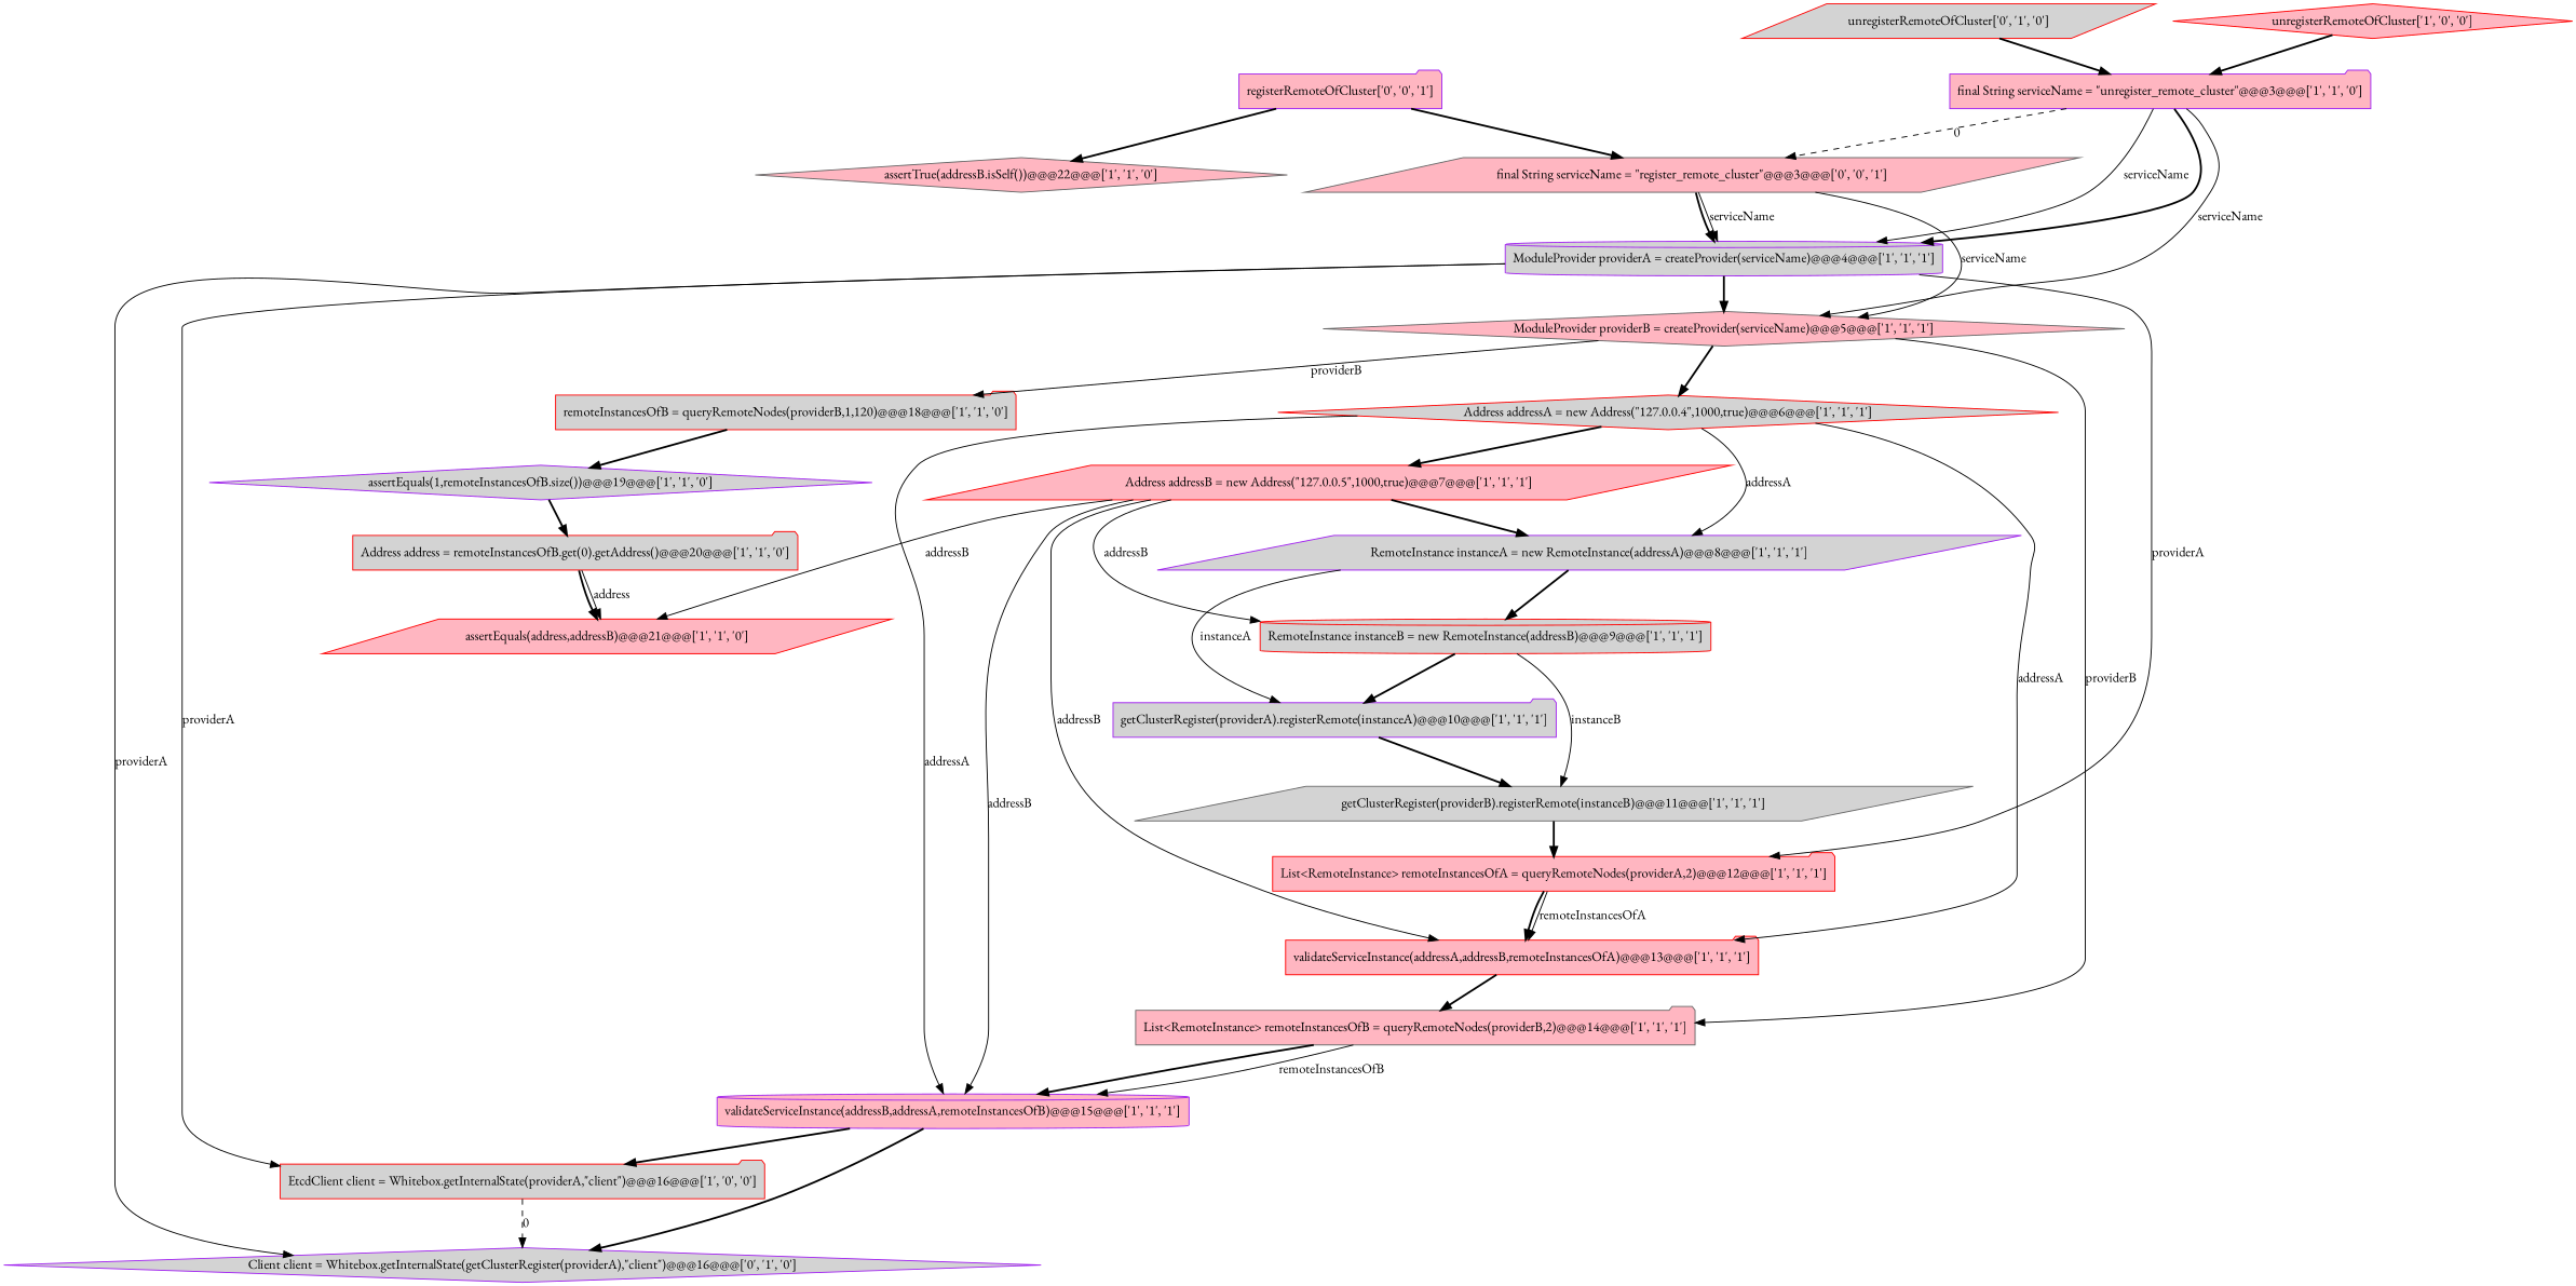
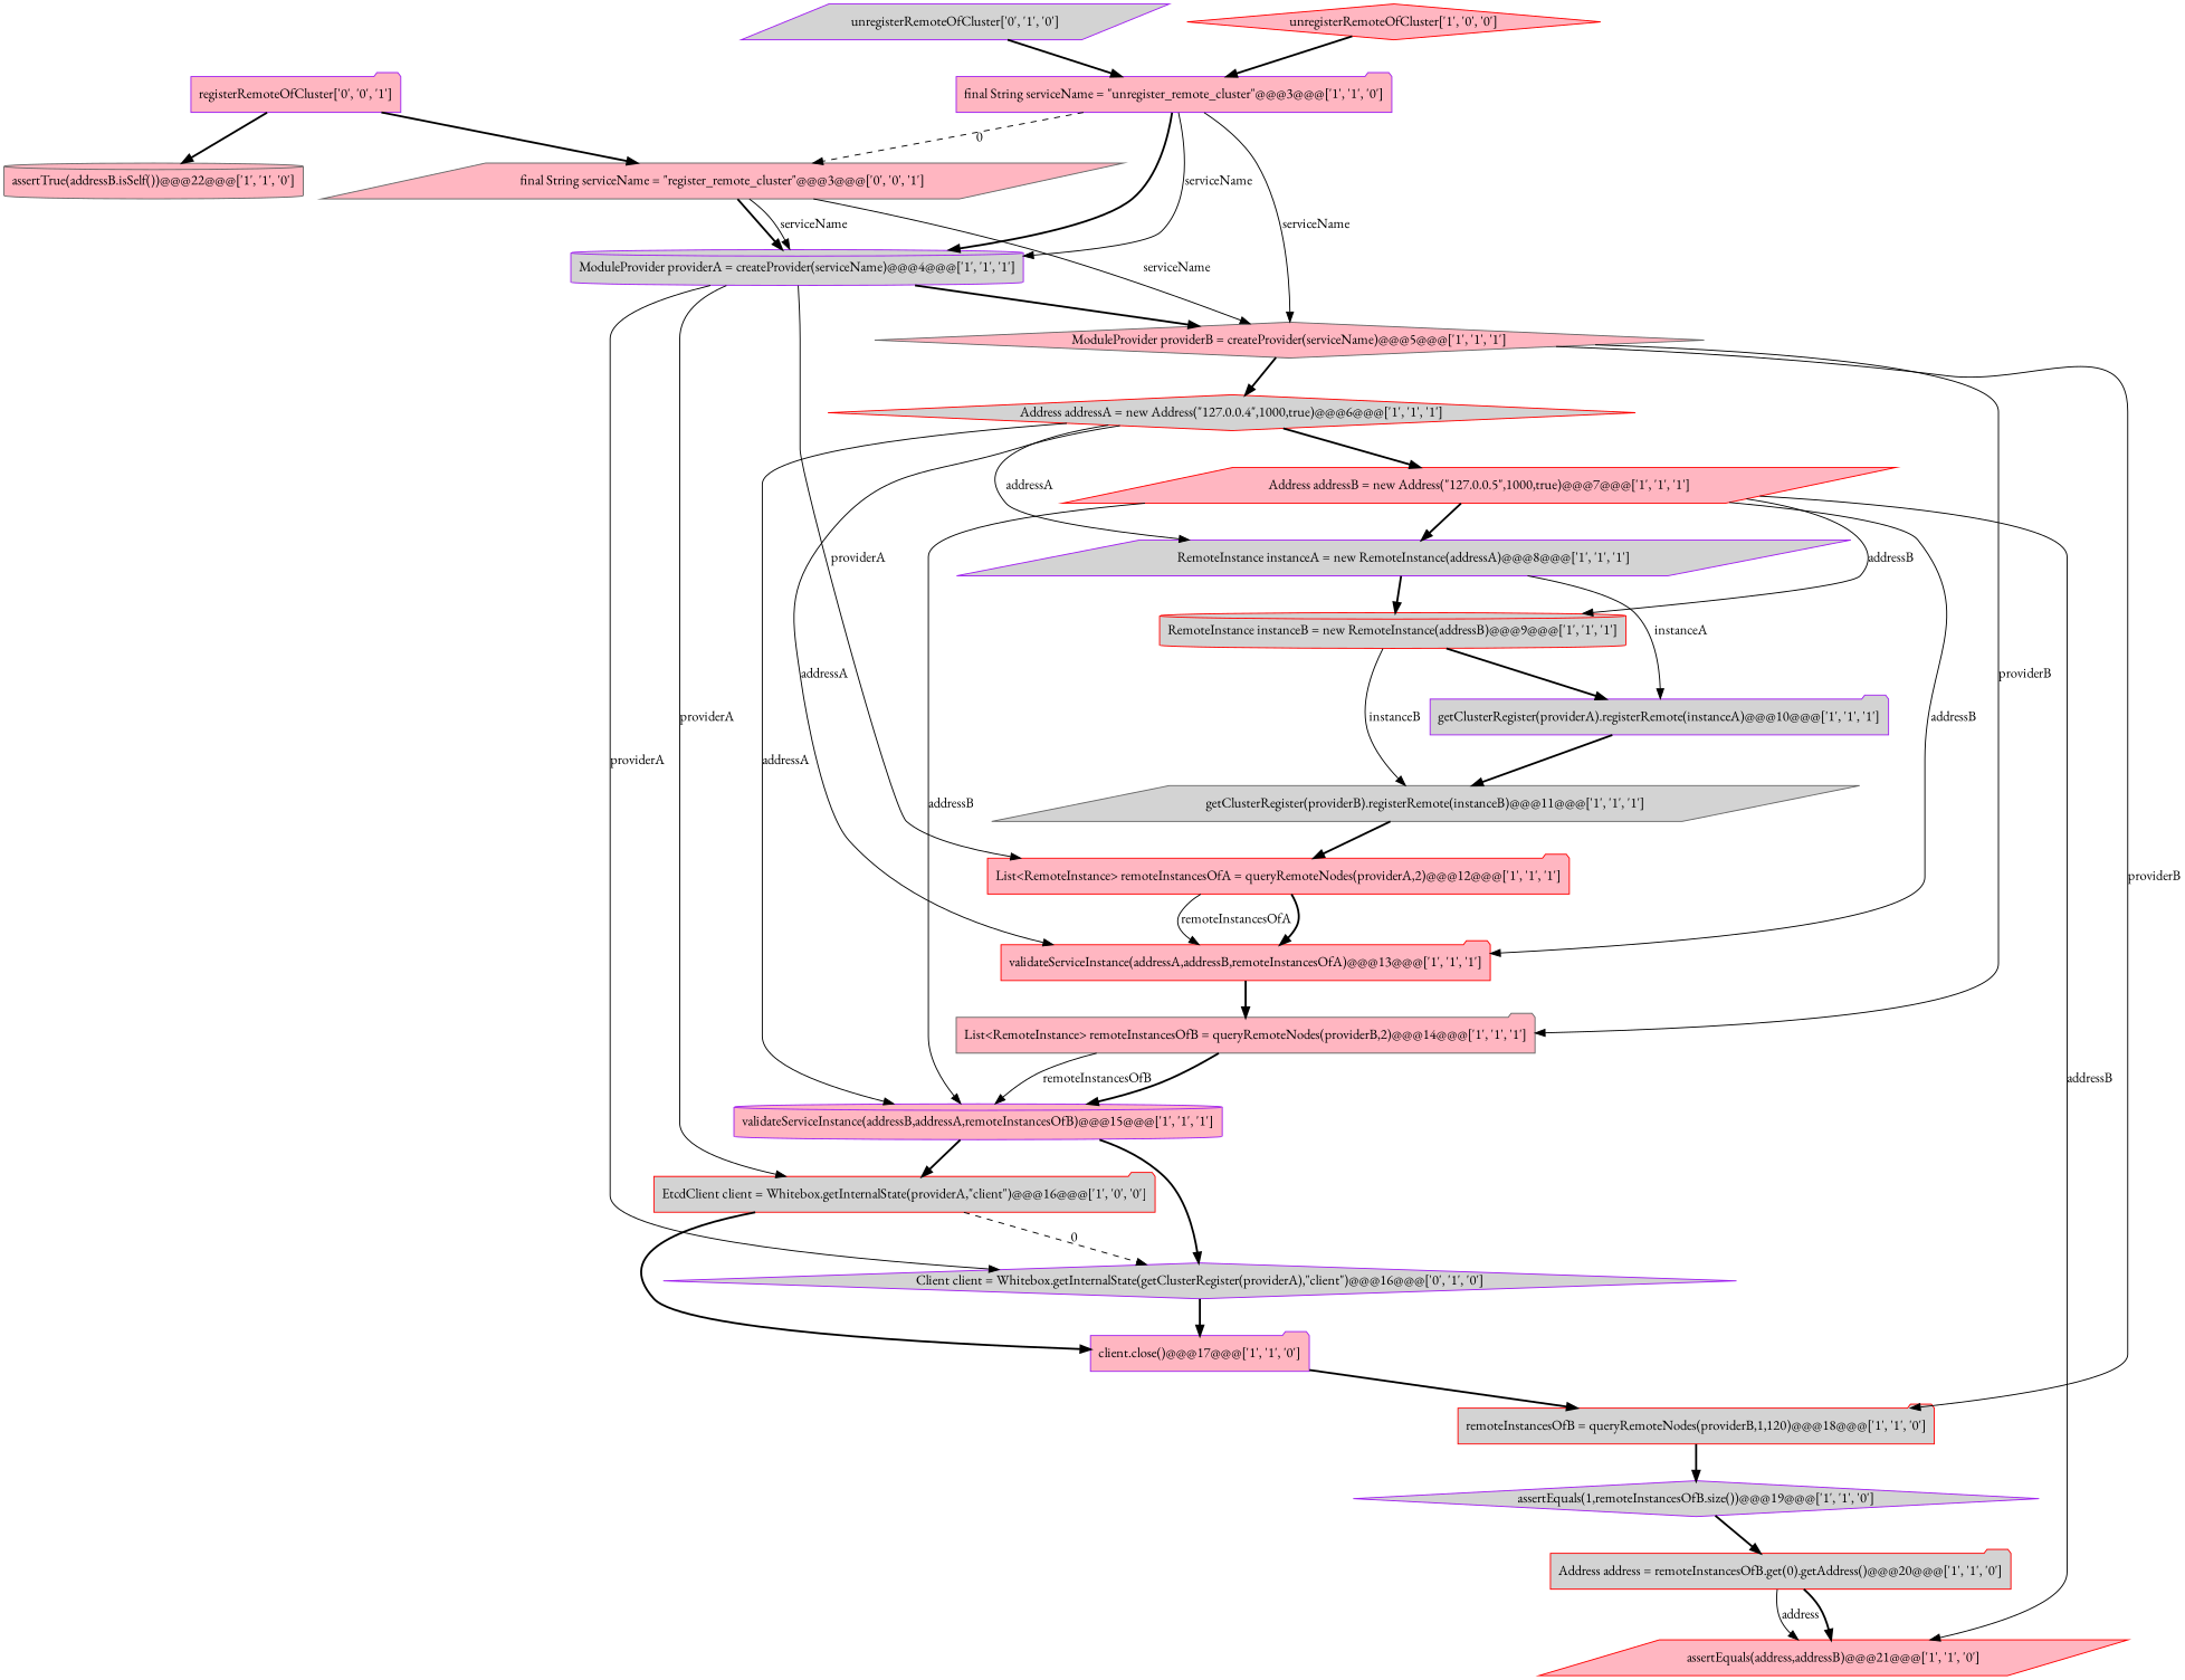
  digraph {
    fontname="EB Garamond"
    node [color=purple fillcolor=lightpink fontname="EB Garamond" shape=folder style=filled]
    edge [fontname="EB Garamond" style=bold]
-   n1 [color=gray40 label="assertTrue(addressB.isSelf())@@@22@@@['1', '1', '0']" shape=diamond]
+   n1 [color=gray40 label="assertTrue(addressB.isSelf())@@@22@@@['1', '1', '0']" shape=cylinder]
    n2 [label="registerRemoteOfCluster['0', '0', '1']"]
    n3 [color=gray40 label="final String serviceName = \"register_remote_cluster\"@@@3@@@['0', '0', '1']" shape=parallelogram]
    n4 [color=gray40 label="ModuleProvider providerB = createProvider(serviceName)@@@5@@@['1', '1', '1']" shape=diamond]
    n5 [fillcolor=lightgrey label="ModuleProvider providerA = createProvider(serviceName)@@@4@@@['1', '1', '1']" shape=cylinder]
    n6 [color=red fillcolor=lightgrey label="EtcdClient client = Whitebox.getInternalState(providerA,\"client\")@@@16@@@['1', '0', '0']"]
+   n7 [label="client.close()@@@17@@@['1', '1', '0']"]
    n8 [fillcolor=lightgrey label="Client client = Whitebox.getInternalState(getClusterRegister(providerA),\"client\")@@@16@@@['0', '1', '0']" shape=diamond]
    n9 [color=red fillcolor=lightgrey label="remoteInstancesOfB = queryRemoteNodes(providerB,1,120)@@@18@@@['1', '1', '0']"]
    n10 [color=gray40 label="List<RemoteInstance> remoteInstancesOfB = queryRemoteNodes(providerB,2)@@@14@@@['1', '1', '1']"]
    n11 [label="validateServiceInstance(addressB,addressA,remoteInstancesOfB)@@@15@@@['1', '1', '1']" shape=cylinder]
    n12 [color=red fillcolor=lightgrey label="Address addressA = new Address(\"127.0.0.4\",1000,true)@@@6@@@['1', '1', '1']" shape=diamond]
    n13 [fillcolor=lightgrey label="assertEquals(1,remoteInstancesOfB.size())@@@19@@@['1', '1', '0']" shape=diamond]
    n14 [color=red label="validateServiceInstance(addressA,addressB,remoteInstancesOfA)@@@13@@@['1', '1', '1']"]
    n15 [fillcolor=lightgrey label="RemoteInstance instanceA = new RemoteInstance(addressA)@@@8@@@['1', '1', '1']" shape=parallelogram]
    n16 [color=red label="Address addressB = new Address(\"127.0.0.5\",1000,true)@@@7@@@['1', '1', '1']" shape=parallelogram]
    n17 [fillcolor=lightgrey label="getClusterRegister(providerA).registerRemote(instanceA)@@@10@@@['1', '1', '1']"]
    n18 [color=gray40 fillcolor=lightgrey label="getClusterRegister(providerB).registerRemote(instanceB)@@@11@@@['1', '1', '1']" shape=parallelogram]
    n19 [color=red label="List<RemoteInstance> remoteInstancesOfA = queryRemoteNodes(providerA,2)@@@12@@@['1', '1', '1']"]
    n20 [color=red fillcolor=lightgrey label="Address address = remoteInstancesOfB.get(0).getAddress()@@@20@@@['1', '1', '0']"]
    n21 [color=red label="assertEquals(address,addressB)@@@21@@@['1', '1', '0']" shape=parallelogram]
-   n22 [color=red fillcolor=lightgrey label="unregisterRemoteOfCluster['0', '1', '0']" shape=parallelogram]
+   n22 [fillcolor=lightgrey label="unregisterRemoteOfCluster['0', '1', '0']" shape=parallelogram]
    n23 [label="final String serviceName = \"unregister_remote_cluster\"@@@3@@@['1', '1', '0']"]
    n24 [color=red fillcolor=lightgrey label="RemoteInstance instanceB = new RemoteInstance(addressB)@@@9@@@['1', '1', '1']" shape=cylinder]
    n25 [color=red label="unregisterRemoteOfCluster['1', '0', '0']" shape=diamond]
    n2 -> n1
    n2 -> n3
    n3 -> n4 [label=serviceName style=solid]
    n3 -> n5
    n3 -> n5 [label=serviceName style=solid]
    n4 -> n9 [label=providerB style=solid]
    n4 -> n10 [label=providerB style=solid]
    n4 -> n12
    n5 -> n4
    n5 -> n6 [label=providerA style=solid]
    n5 -> n8 [label=providerA style=solid]
    n5 -> n19 [label=providerA style=solid]
+   n6 -> n7
    n6 -> n8 [label=0 style=dashed]
+   n7 -> n9
+   n8 -> n7
    n9 -> n13
    n10 -> n11 [label=remoteInstancesOfB style=solid]
    n10 -> n11
    n11 -> n6
    n11 -> n8
    n12 -> n11 [label=addressA style=solid]
    n12 -> n14 [label=addressA style=solid]
    n12 -> n15 [label=addressA style=solid]
    n12 -> n16
    n13 -> n20
    n14 -> n10
    n15 -> n17 [label=instanceA style=solid]
    n15 -> n24
    n16 -> n11 [label=addressB style=solid]
    n16 -> n14 [label=addressB style=solid]
    n16 -> n15
    n16 -> n21 [label=addressB style=solid]
    n16 -> n24 [label=addressB style=solid]
    n17 -> n18
    n18 -> n19
    n19 -> n14
    n19 -> n14 [label=remoteInstancesOfA style=solid]
    n20 -> n21 [label=address style=solid]
    n20 -> n21
    n22 -> n23
    n23 -> n3 [label=0 style=dashed]
    n23 -> n4 [label=serviceName style=solid]
    n23 -> n5 [label=serviceName style=solid]
    n23 -> n5
    n24 -> n17
    n24 -> n18 [label=instanceB style=solid]
    n25 -> n23
  }
